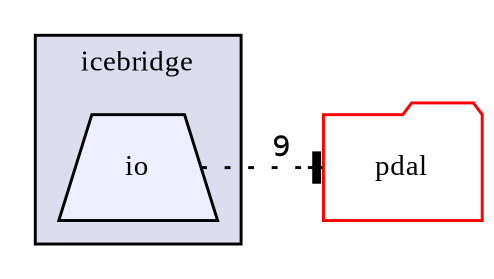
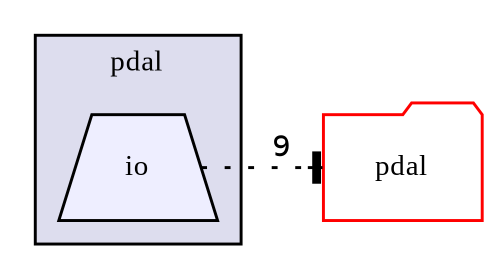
  digraph {
    compound=true
    rankdir=LR
    fontname="Liberation Serif"
    node [fontname="Liberation Serif" fontsize=10 style=filled]
    n1 [fillcolor="#eeeeff" label=io pencolor=black shape=trapezium]
    n2 [color=red fillcolor=white label=pdal shape=folder]
    subgraph cluster_1 {
      bgcolor="#ddddee"
      fontsize=10
-     label=icebridge
+     label=pdal
      pencolor=black
      n1
    }
    n1 -> n2 [headlabel=9 labeldistance=1.5 labelfontname=Helvetica labelfontsize=10 style=dotted arrowhead=tee fontname="Liberation Serif"]
  }
